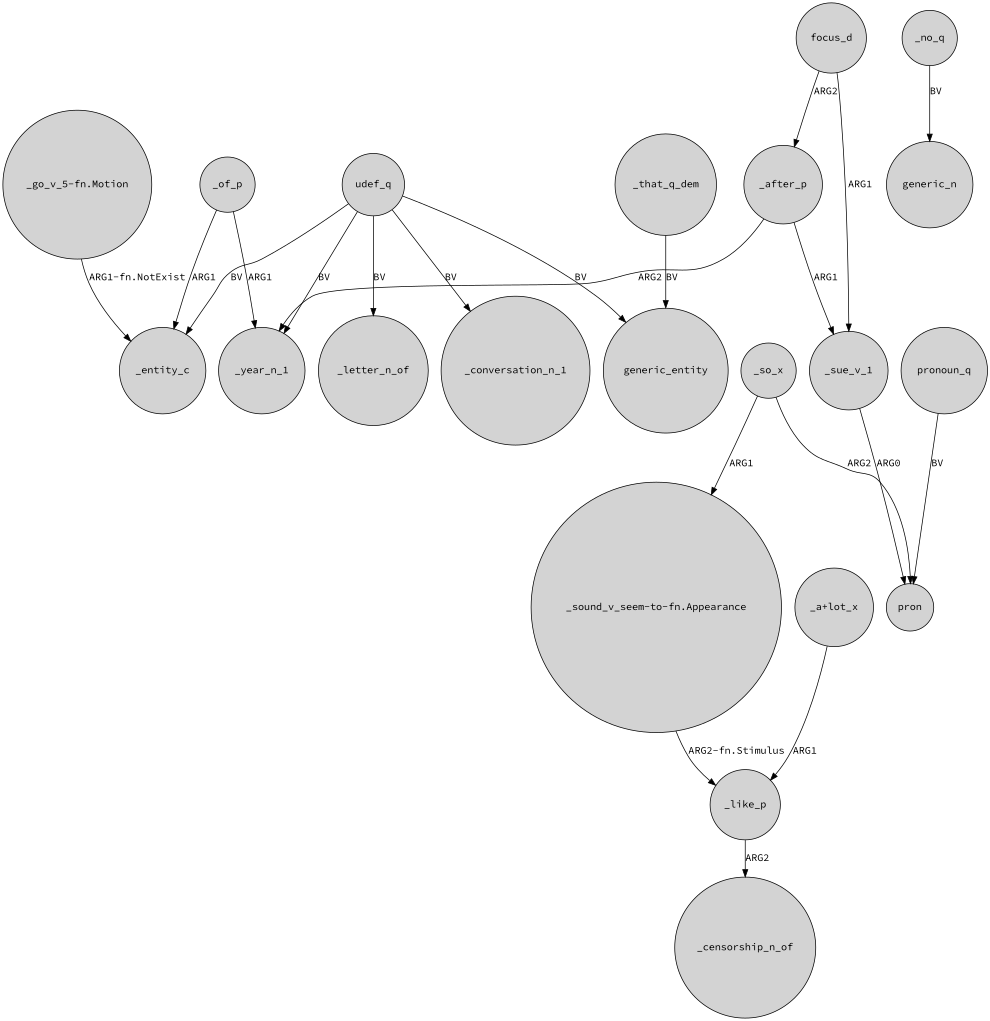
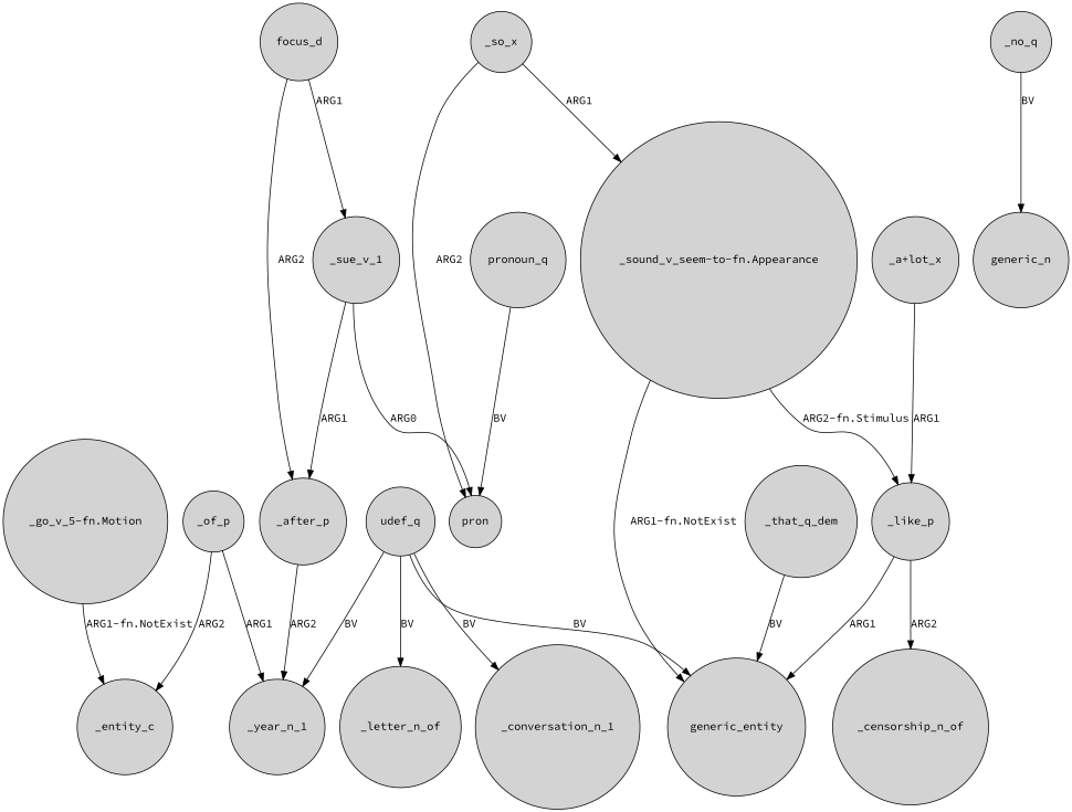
  digraph {
    fontname="Source Code Pro"
    node [fontname="Source Code Pro" shape=circle style=filled]
    edge [fontname="Source Code Pro"]
    n1 [label="_go_v_5-fn.Motion"]
    n2 [label=_entity_c]
    n3 [label=generic_n]
    "_a+lot_x"
    _like_p
    generic_entity
    _censorship_n_of
    focus_d
    _after_p
    _sue_v_1
    _year_n_1
    pron
    _that_q_dem
    udef_q
    _letter_n_of
    _conversation_n_1
    _of_p
    "_sound_v_seem-to-fn.Appearance"
    pronoun_q
    _so_x
    _no_q
    n1 -> n2 [label="ARG1-fn.NotExist"]
    "_a+lot_x" -> _like_p [label=ARG1]
+   _like_p -> generic_entity [label=ARG1]
    _like_p -> _censorship_n_of [label=ARG2]
    focus_d -> _after_p [label=ARG2]
    focus_d -> _sue_v_1 [label=ARG1]
-   _after_p -> _sue_v_1 [label=ARG1]
+   _sue_v_1 -> _after_p [label=ARG1]
    _after_p -> _year_n_1 [label=ARG2]
    _sue_v_1 -> pron [label=ARG0]
    _that_q_dem -> generic_entity [label=BV]
-   udef_q -> n2 [label=BV]
    udef_q -> generic_entity [label=BV]
    udef_q -> _year_n_1 [label=BV]
    udef_q -> _letter_n_of [label=BV]
    udef_q -> _conversation_n_1 [label=BV]
-   _of_p -> n2 [label=ARG1]
+   _of_p -> n2 [label=ARG2]
    _of_p -> _year_n_1 [label=ARG1]
    "_sound_v_seem-to-fn.Appearance" -> _like_p [label="ARG2-fn.Stimulus"]
+   "_sound_v_seem-to-fn.Appearance" -> generic_entity [label="ARG1-fn.NotExist"]
    pronoun_q -> pron [label=BV]
    _so_x -> pron [label=ARG2]
    _so_x -> "_sound_v_seem-to-fn.Appearance" [label=ARG1]
    _no_q -> n3 [label=BV]
  }
